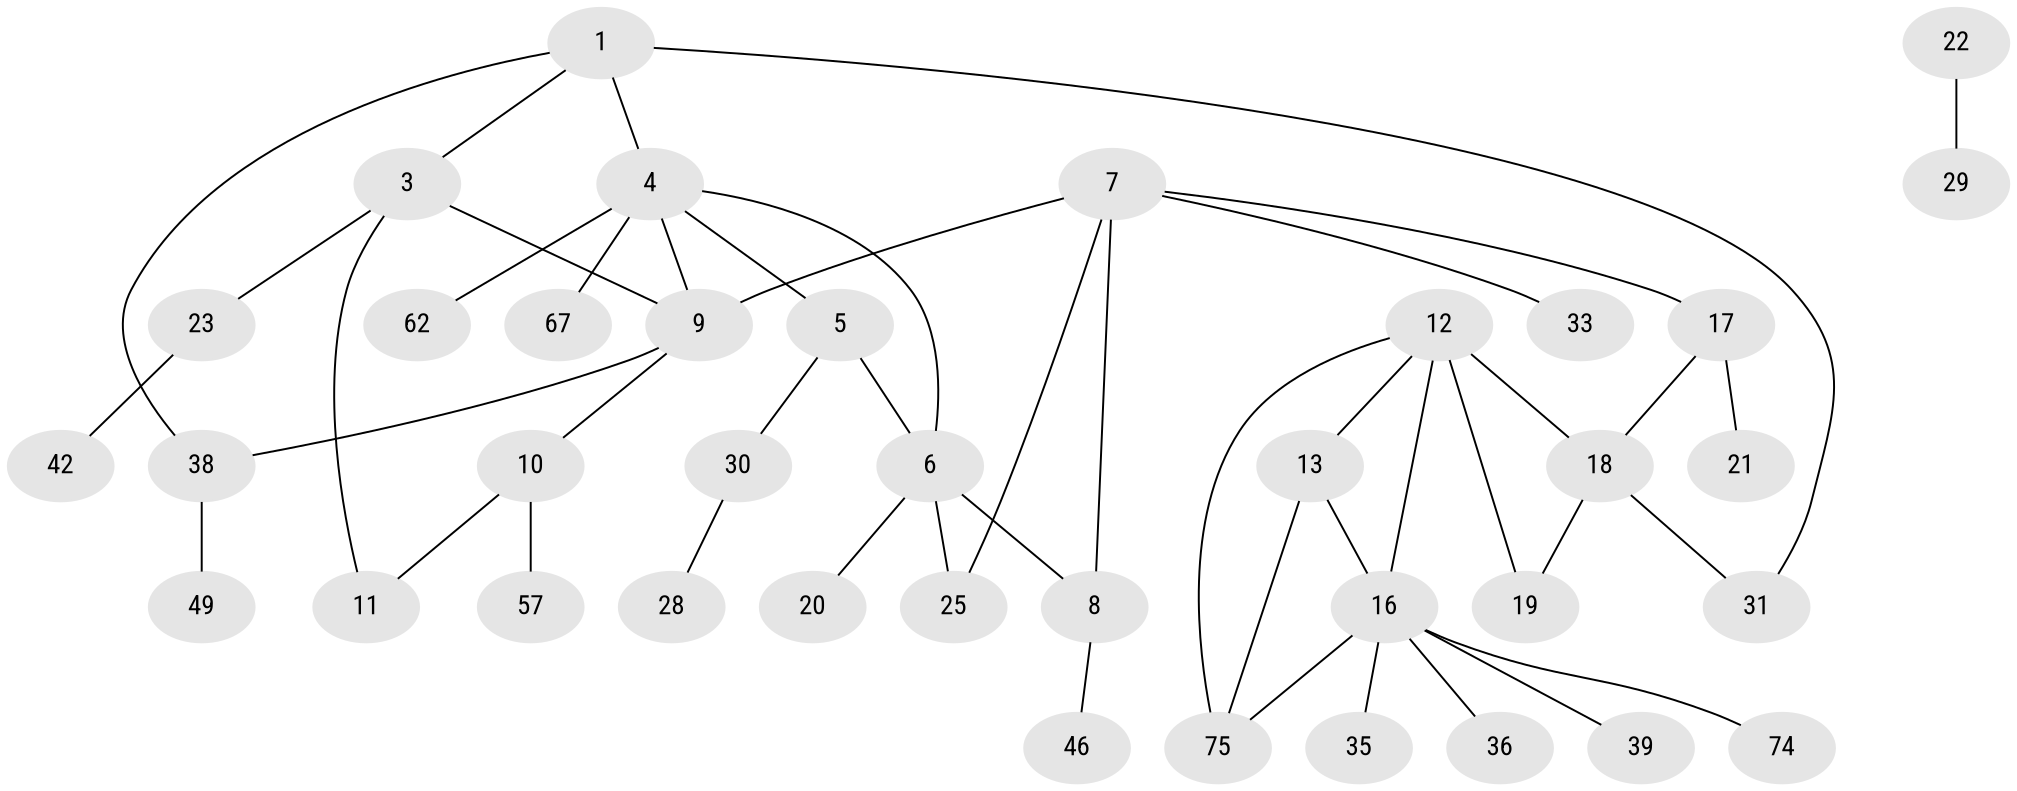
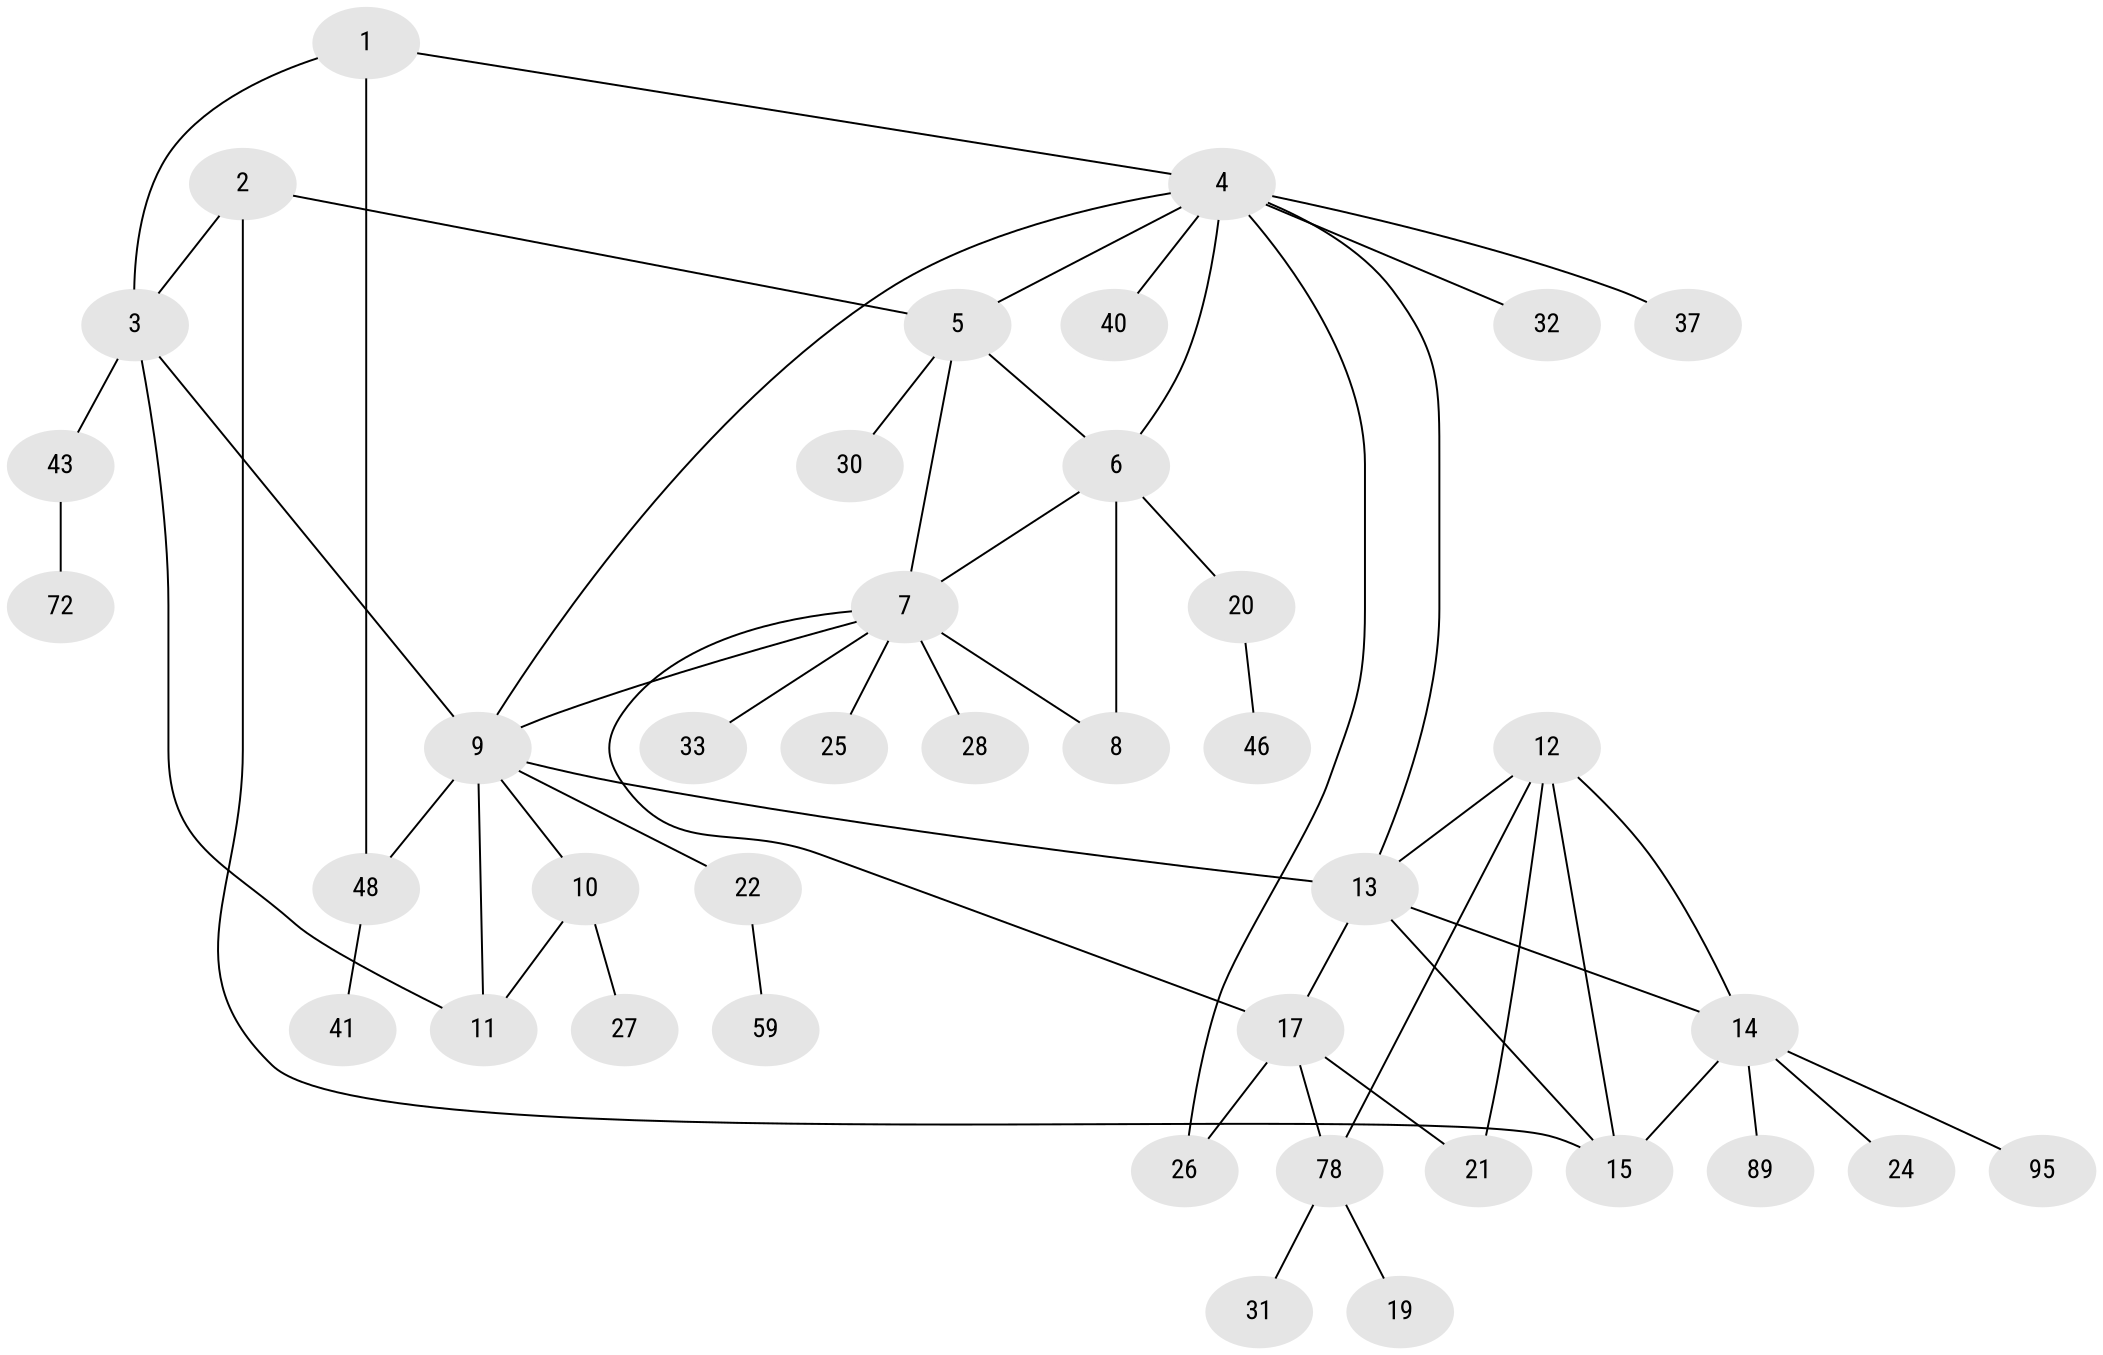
  graph {
    fontname="Roboto Condensed"
    node [color=gray90 fontname="Roboto Condensed" style=filled]
    edge [fontname="Roboto Condensed" weight=1.0]
    1
    3
    4
    31
-   38
+   38 [label=48]
+   2
    5
-   15 [label=75]
+   15
    9
    11
-   23
+   23 [label=43]
    6
    13
-   32 [label=62]
-   37 [label=67]
-   41 [label=49]
+   26
+   32
+   37
+   40
+   41
    7
    30
    10
    22
-   42
+   42 [label=72]
    8
    20
-   14 [label=16]
+   14
    17
    25
    28
    33
    n31 [label=46]
-   24 [label=74]
-   35
-   36
-   39
-   18
+   24
+   35 [label=95]
+   39 [label=89]
+   18 [label=78]
    21
-   27 [label=57]
-   29
+   27
+   29 [label=59]
    12
    19
    1 -- 3
    1 -- 4
-   1 -- 31
    1 -- 38
    3 -- 9
    3 -- 11
    3 -- 23
    4 -- 5
    4 -- 9
    4 -- 6
+   4 -- 13
+   4 -- 26
    4 -- 32
    4 -- 37
+   4 -- 40
    38 -- 41
+   2 -- 3 [weight=2.0]
+   2 -- 5
+   2 -- 15
    5 -- 6
+   5 -- 7
    5 -- 30
    9 -- 38
+   9 -- 11 [weight=3.0]
+   9 -- 13
    9 -- 10 [weight=2.0]
+   9 -- 22
    23 -- 42
-   6 -- 25
+   6 -- 7
    6 -- 8
    6 -- 20
    13 -- 15
    13 -- 14
+   13 -- 17 [weight=2.0]
    7 -- 9
    7 -- 8
    7 -- 17
    7 -- 25
-   30 -- 28
+   7 -- 28
    7 -- 33
    10 -- 11
    10 -- 27 [weight=2.0]
    22 -- 29
-   8 -- n31
+   20 -- n31
    14 -- 15
    14 -- 24
    14 -- 35
-   14 -- 36
    14 -- 39
+   17 -- 26
    17 -- 18
    17 -- 21
    18 -- 31
    18 -- 19
    12 -- 15
    12 -- 13
    12 -- 14
    12 -- 18
-   12 -- 19 [weight=4.0]
+   12 -- 21 [weight=4.0]
  }
